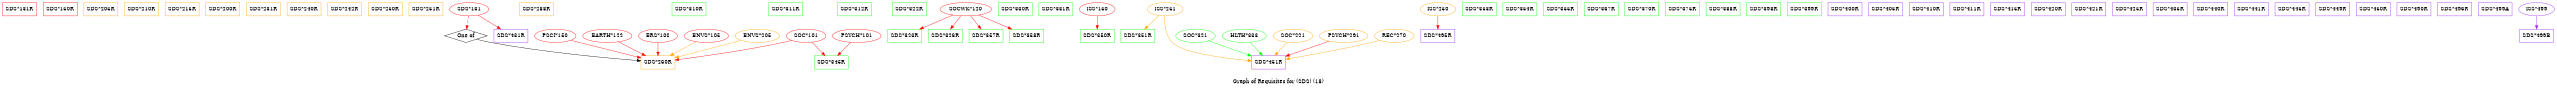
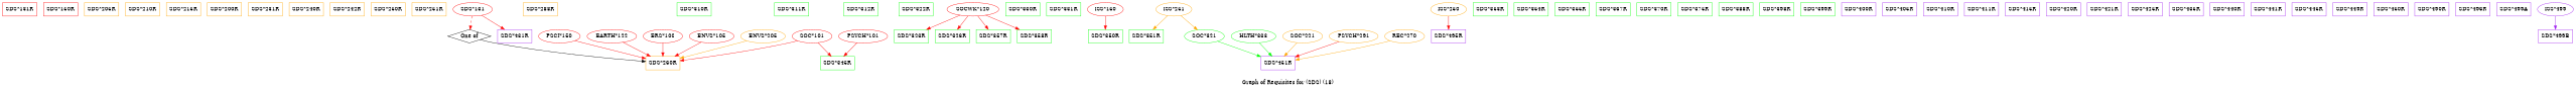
  strict digraph {
    label="Graph of Requisites for (SDS) (18)"
    node [color=green shape=box]
    edge [color=red]
    "SDS*131R" [color=red height=0.5 width=1.2778]
    "SDS*150R" [color=red height=0.5 width=1.2778]
    "SDS*205R" [color=orange height=0.5 width=1.2778]
    "SDS*210R" [color=orange height=0.5 width=1.2778]
    "SDS*215R" [color=orange height=0.5 width=1.2778]
    n6 [color=orange height=0.5 label="SDS*200R" width=1.2778]
    "SDS*231R" [color=orange height=0.5 width=1.2778]
    "SDS*240R" [color=orange height=0.5 width=1.2778]
    "SDS*242R" [color=orange height=0.5 width=1.2778]
    "SDS*250R" [color=orange height=0.5 width=1.2778]
    "SDS*251R" [color=orange height=0.5 width=1.2778]
    "SDS*260R" [color=orange height=0.5 width=1.2778]
    n13 [height=0.5 label="One of" shape=diamond width=1.6085 color=""]
    "SDS*131" [color=red height=0.5 width=1.4624 shape=""]
    "SDS*431R" [color=purple height=0.5 width=1.2778]
    "PSCI*150" [color=red height=0.5 width=1.5526 shape=""]
    "SOC*101" [color=red height=0.5 width=1.4804 shape=""]
    "SDS*345R" [height=0.5 width=1.2778]
    "EARTH*122" [color=red height=0.5 width=1.8415 shape=""]
    "ERS*100" [color=red height=0.5 width=1.4624 shape=""]
    "ENVS*105" [color=red height=0.5 width=1.661 shape=""]
    "ENVS*205" [color=orange height=0.5 width=1.661 shape=""]
    "SDS*288R" [color=orange height=0.5 width=1.2778]
    "SDS*310R" [height=0.5 width=1.2778]
    "SDS*311R" [height=0.5 width=1.2778]
    "SDS*312R" [height=0.5 width=1.2778]
    "SDS*322R" [height=0.5 width=1.2778]
    "SDS*323R" [height=0.5 width=1.2778]
    "SOCWK*120" [color=red height=0.5 width=1.9318 shape=""]
    "SDS*326R" [height=0.5 width=1.2778]
    "SDS*357R" [height=0.5 width=1.2778]
    "SDS*358R" [height=0.5 width=1.2778]
    "SDS*330R" [height=0.5 width=1.2778]
    "SDS*331R" [height=0.5 width=1.2778]
    "PSYCH*101" [color=red height=0.5 width=1.8234 shape=""]
    "SDS*350R" [height=0.5 width=1.2778]
    "ISS*150" [color=red height=0.5 width=1.336 shape=""]
    "SDS*351R" [height=0.5 width=1.2778]
    "ISS*251" [color=orange height=0.5 width=1.336 shape=""]
    "SDS*451R" [color=purple height=0.5 width=1.2778]
    "SDS*495R" [color=purple height=0.5 width=1.2778]
    "SDS*353R" [height=0.5 width=1.2778]
    "SDS*354R" [height=0.5 width=1.2778]
    "SDS*355R" [height=0.5 width=1.2778]
    "SDS*367R" [height=0.5 width=1.2778]
    "SDS*370R" [height=0.5 width=1.2778]
    "SDS*375R" [height=0.5 width=1.2778]
    "SDS*388R" [height=0.5 width=1.2778]
    "SDS*398R" [height=0.5 width=1.2778]
    "SDS*399R" [height=0.5 width=1.2778]
    "SDS*400R" [color=purple height=0.5 width=1.2778]
    "SDS*405R" [color=purple height=0.5 width=1.2778]
    "SDS*410R" [color=purple height=0.5 width=1.2778]
    "SDS*411R" [color=purple height=0.5 width=1.2778]
    "SDS*415R" [color=purple height=0.5 width=1.2778]
    "SDS*420R" [color=purple height=0.5 width=1.2778]
    "SDS*421R" [color=purple height=0.5 width=1.2778]
    "SDS*425R" [color=purple height=0.5 width=1.2778]
    "SDS*435R" [color=purple height=0.5 width=1.2778]
    "SDS*440R" [color=purple height=0.5 width=1.2778]
    "SDS*441R" [color=purple height=0.5 width=1.2778]
    "SDS*445R" [color=purple height=0.5 width=1.2778]
    "SDS*449R" [color=purple height=0.5 width=1.2778]
    "SDS*450R" [color=purple height=0.5 width=1.2778]
    "HLTH*333" [height=0.5 width=1.661 shape=""]
    "SOC*221" [color=orange height=0.5 width=1.4804 shape=""]
    "SOC*321" [height=0.5 width=1.4804 shape=""]
    "PSYCH*291" [color=orange height=0.5 width=1.8234 shape=""]
    "REC*270" [color=orange height=0.5 width=1.4804 shape=""]
    "SDS*490R" [color=purple height=0.5 width=1.2778]
    "ISS*250" [color=orange height=0.5 width=1.336 shape=""]
    "SDS*496R" [color=purple height=0.5 width=1.2778]
    "SDS*499A" [color=purple height=0.5 width=1.2639]
    "SDS*499B" [color=purple height=0.5 width=1.2778]
    "ISS*499" [color=purple height=0.5 width=1.336 shape=""]
    n13 -> "SDS*260R" [color=""]
    "SDS*131" -> n13 [style=dashed]
    "SDS*131" -> "SDS*431R"
    "PSCI*150" -> "SDS*260R"
    "SOC*101" -> "SDS*260R"
    "SOC*101" -> "SDS*345R"
    "EARTH*122" -> "SDS*260R"
    "ERS*100" -> "SDS*260R"
-   "ENVS*105" -> "SDS*260R" [color=orange]
+   "ENVS*105" -> "SDS*260R"
    "ENVS*205" -> "SDS*260R" [color=orange]
    "SOCWK*120" -> "SDS*323R"
    "SOCWK*120" -> "SDS*326R"
    "SOCWK*120" -> "SDS*357R"
    "SOCWK*120" -> "SDS*358R"
    "PSYCH*101" -> "SDS*345R"
    "ISS*150" -> "SDS*350R"
    "ISS*251" -> "SDS*351R" [color=orange]
-   "ISS*251" -> "SDS*451R" [color=orange]
+   "ISS*251" -> "SOC*321" [color=orange]
    "HLTH*333" -> "SDS*451R" [color=green]
    "SOC*221" -> "SDS*451R" [color=orange]
    "SOC*321" -> "SDS*451R" [color=green]
    "PSYCH*291" -> "SDS*451R"
    "REC*270" -> "SDS*451R" [color=orange]
    "ISS*250" -> "SDS*495R"
    "ISS*499" -> "SDS*499B" [color=purple]
  }
